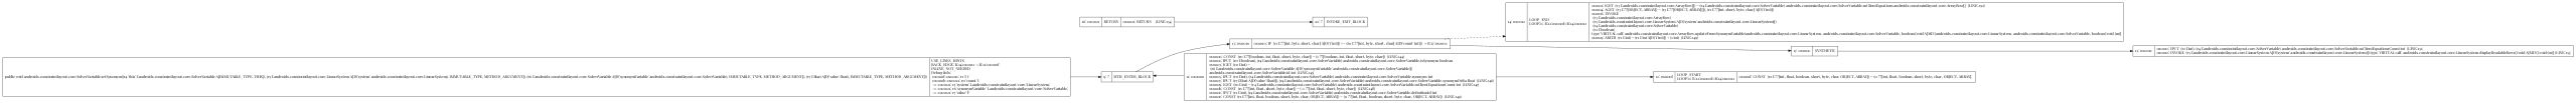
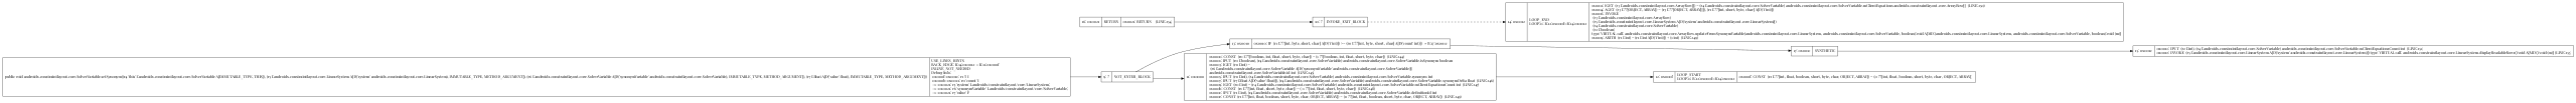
  digraph {
    fontname="Playfair Display"
    rankdir=LR
    node [fontname="Playfair Display" shape=record]
    edge [fontname="Playfair Display"]
-   n1 [label="{9\:\ ?|MTH_ENTER_BLOCK\l}"]
+   n1 [label="{9\:\ ?|NOT_ENTER_BLOCK\l}"]
    n2 [label="{11\:\ 0x0000|0x0000: CONST  (r0 I:??[boolean, int, float, short, byte, char]) = (1 ??[boolean, int, float, short, byte, char])  (LINE:244)\l0x0001: IPUT  (r0 I:boolean), (r4 I:androidx.constraintlayout.core.SolverVariable) androidx.constraintlayout.core.SolverVariable.isSynonym boolean \l0x0003: IGET  (r0 I:int) = \l  (r6 I:androidx.constraintlayout.core.SolverVariable A[D('synonymVariable' androidx.constraintlayout.core.SolverVariable)])\l androidx.constraintlayout.core.SolverVariable.id int  (LINE:245)\l0x0005: IPUT  (r0 I:int), (r4 I:androidx.constraintlayout.core.SolverVariable) androidx.constraintlayout.core.SolverVariable.synonym int \l0x0007: IPUT  (r7 I:float A[D('value' float)]), (r4 I:androidx.constraintlayout.core.SolverVariable) androidx.constraintlayout.core.SolverVariable.synonymDelta float  (LINE:246)\l0x0009: IGET  (r0 I:int) = (r4 I:androidx.constraintlayout.core.SolverVariable) androidx.constraintlayout.core.SolverVariable.mClientEquationsCount int  (LINE:247)\l0x000b: CONST  (r1 I:??[int, float, short, byte, char]) = (\-1 ??[int, float, short, byte, char])  (LINE:248)\l0x000c: IPUT  (r1 I:int), (r4 I:androidx.constraintlayout.core.SolverVariable) androidx.constraintlayout.core.SolverVariable.definitionId int \l0x000e: CONST  (r1 I:??[int, float, boolean, short, byte, char, OBJECT, ARRAY]) = (0 ??[int, float, boolean, short, byte, char, OBJECT, ARRAY])  (LINE:249)\l}"]
    n3 [label="{13\:\ 0x0010|0x0010: IF  (r1 I:??[int, byte, short, char] A[D('i' int)]) \>= (r0 I:??[int, byte, short, char] A[D('count' int)])  \-\> B:17:0x001c \l}"]
    n4 [label="{12\:\ 0x000f|LOOP_START\lLOOP:0: B:12:0x000f\-\>B:14:0x0012\l|0x000f: CONST  (r2 I:??[int, float, boolean, short, byte, char, OBJECT, ARRAY]) = (0 ??[int, float, boolean, short, byte, char, OBJECT, ARRAY]) \l}"]
    n5 [label="{14\:\ 0x0012|LOOP_END\lLOOP:0: B:12:0x000f\-\>B:14:0x0012\l|0x0012: IGET  (r3 I:androidx.constraintlayout.core.ArrayRow[]) = (r4 I:androidx.constraintlayout.core.SolverVariable) androidx.constraintlayout.core.SolverVariable.mClientEquations androidx.constraintlayout.core.ArrayRow[]  (LINE:250)\l0x0014: AGET  (r3 I:??[OBJECT, ARRAY]) = (r3 I:??[OBJECT, ARRAY][]), (r1 I:??[int, short, byte, char] A[D('i' int)]) \l0x0016: INVOKE  \l  (r3 I:androidx.constraintlayout.core.ArrayRow)\l  (r5 I:androidx.constraintlayout.core.LinearSystem A[D('system' androidx.constraintlayout.core.LinearSystem)])\l  (r4 I:androidx.constraintlayout.core.SolverVariable)\l  (r2 I:boolean)\l type: VIRTUAL call: androidx.constraintlayout.core.ArrayRow.updateFromSynonymVariable(androidx.constraintlayout.core.LinearSystem, androidx.constraintlayout.core.SolverVariable, boolean):void A[MD:(androidx.constraintlayout.core.LinearSystem, androidx.constraintlayout.core.SolverVariable, boolean):void (m)]\l0x0019: ARITH  (r1 I:int) = (r1 I:int A[D('i' int)]) + (1 int)  (LINE:249)\l}"]
    n6 [label="{17\:\ 0x001c|SYNTHETIC\l}"]
    n7 [label="{15\:\ 0x001c|0x001c: IPUT  (r2 I:int), (r4 I:androidx.constraintlayout.core.SolverVariable) androidx.constraintlayout.core.SolverVariable.mClientEquationsCount int  (LINE:252)\l0x001e: INVOKE  (r5 I:androidx.constraintlayout.core.LinearSystem A[D('system' androidx.constraintlayout.core.LinearSystem)]) type: VIRTUAL call: androidx.constraintlayout.core.LinearSystem.displayReadableRows():void A[MD:():void (m)] (LINE:253)\l}"]
    n8 [label="{16\:\ 0x0021|RETURN\l|0x0021: RETURN    (LINE:254)\l}"]
    n9 [label="{10\:\ ?|INVOKE_EXIT_BLOCK\l}"]
    n10 [label="{public void androidx.constraintlayout.core.SolverVariable.setSynonym((r4 'this' I:androidx.constraintlayout.core.SolverVariable A[IMMUTABLE_TYPE, THIS]), (r5 I:androidx.constraintlayout.core.LinearSystem A[D('system' androidx.constraintlayout.core.LinearSystem), IMMUTABLE_TYPE, METHOD_ARGUMENT]), (r6 I:androidx.constraintlayout.core.SolverVariable A[D('synonymVariable' androidx.constraintlayout.core.SolverVariable), IMMUTABLE_TYPE, METHOD_ARGUMENT]), (r7 I:float A[D('value' float), IMMUTABLE_TYPE, METHOD_ARGUMENT]))  | USE_LINES_HINTS\lBACK_EDGE: B:14:0x0012 \-\> B:12:0x000f\lINLINE_NOT_NEEDED\lDebug Info:\l  0x000f\-0x001c: r1 'i' I\l  0x000b\-0x0021: r0 'count' I\l  \-1 \-0x0021: r5 'system' Landroidx\/constraintlayout\/core\/LinearSystem;\l  \-1 \-0x0021: r6 'synonymVariable' Landroidx\/constraintlayout\/core\/SolverVariable;\l  \-1 \-0x0021: r7 'value' F\l}"]
-   n2 -> n1
+   n1 -> n2
    n1 -> n3
    n2 -> n4
-   n3 -> n5 [style=dashed]
+   n9 -> n5 [style=dashed]
    n3 -> n6
    n6 -> n7
    n8 -> n9
    n10 -> n1
  }
